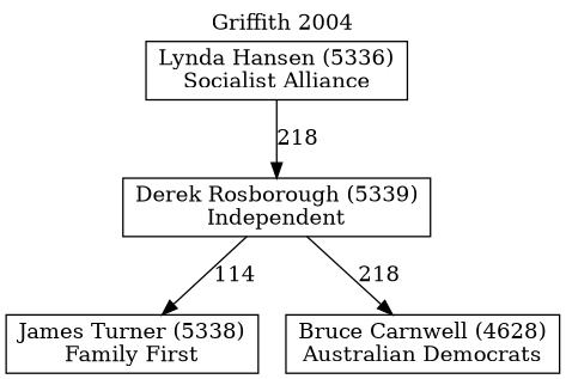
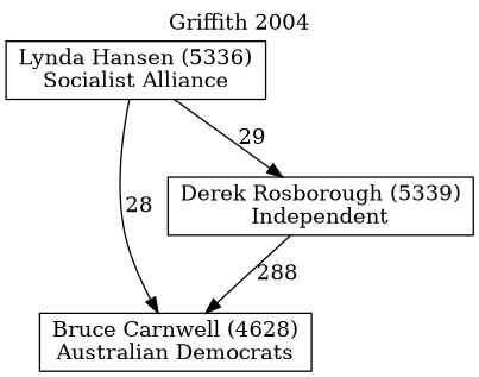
  digraph {
    label="Griffith 2004"
    labelloc=t
    mclimit=10
    node [shape=box]
-   n1 [label="James Turner (5338)\nFamily First"]
    n2 [label="Bruce Carnwell (4628)\nAustralian Democrats"]
    n3 [label="Derek Rosborough (5339)\nIndependent"]
    n4 [label="Lynda Hansen (5336)\nSocialist Alliance"]
-   n3 -> n1 [label=114]
-   n3 -> n2 [label=218]
-   n4 -> n3 [label=218]
+   n3 -> n2 [label=288]
+   n4 -> n2 [label=28]
+   n4 -> n3 [label=29]
  }
